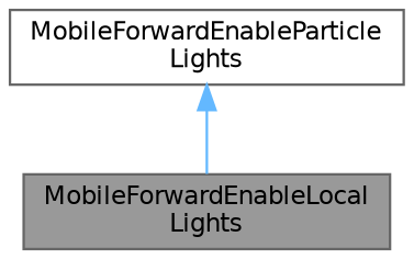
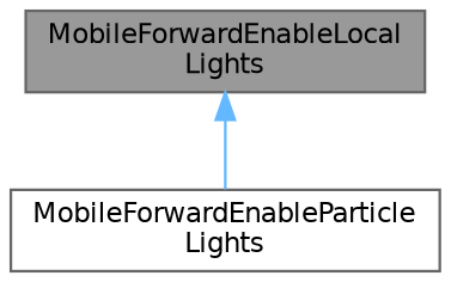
  digraph {
    rankdir=TB
    node [color=gray40 fontname=Helvetica fontsize=10 shape=box style=filled]
    n1 [fillcolor=grey60 fontcolor=black height=0.2 label="MobileForwardEnableLocal\lLights" width=0.4]
    n2 [fillcolor=white height=0.2 label="MobileForwardEnableParticle\lLights" width=0.4]
-   n2 -> n1 [color=steelblue1 dir=back fontname=Helvetica fontsize=10 labelfontname=Helvetica labelfontsize=10 style=solid]
+   n1 -> n2 [color=steelblue1 dir=back fontname=Helvetica fontsize=10 labelfontname=Helvetica labelfontsize=10 style=solid]
  }
